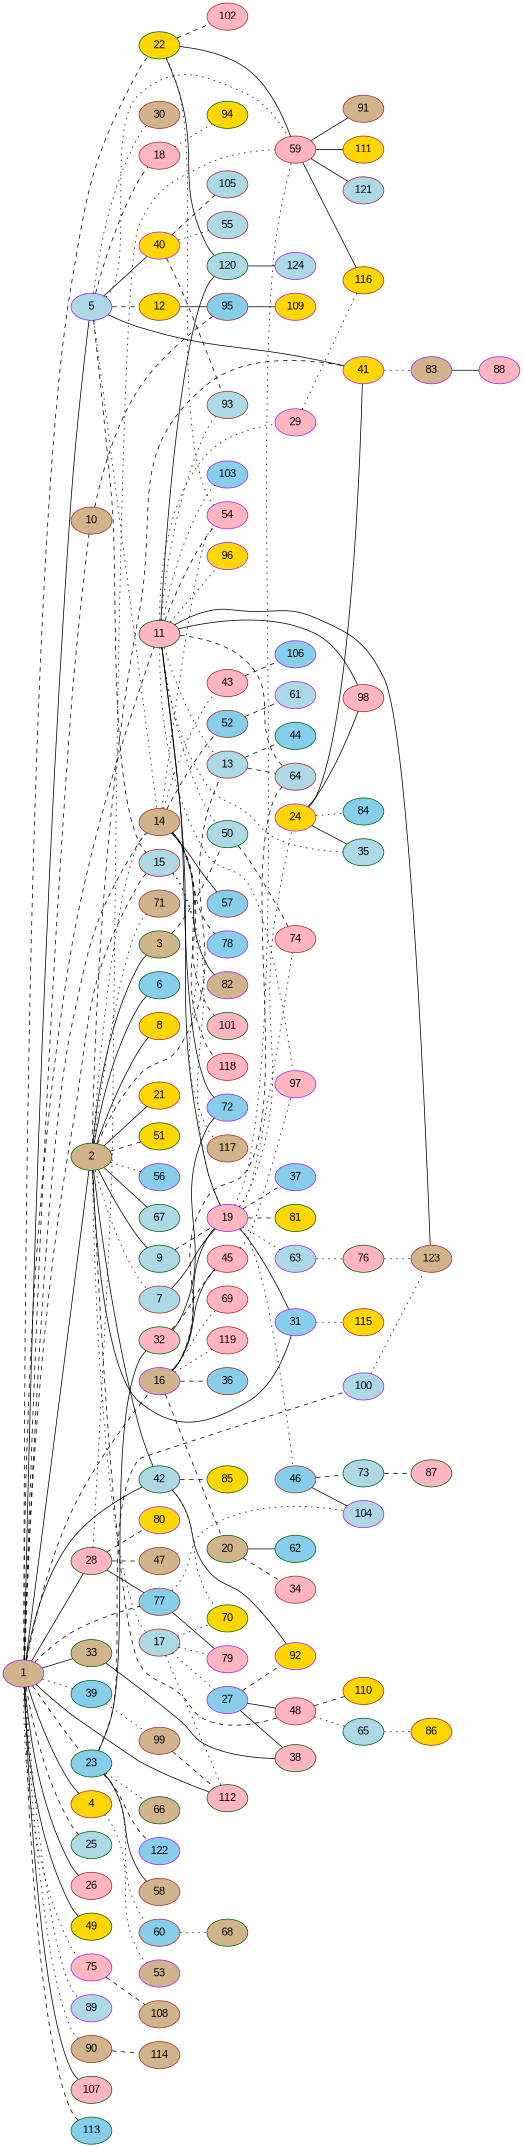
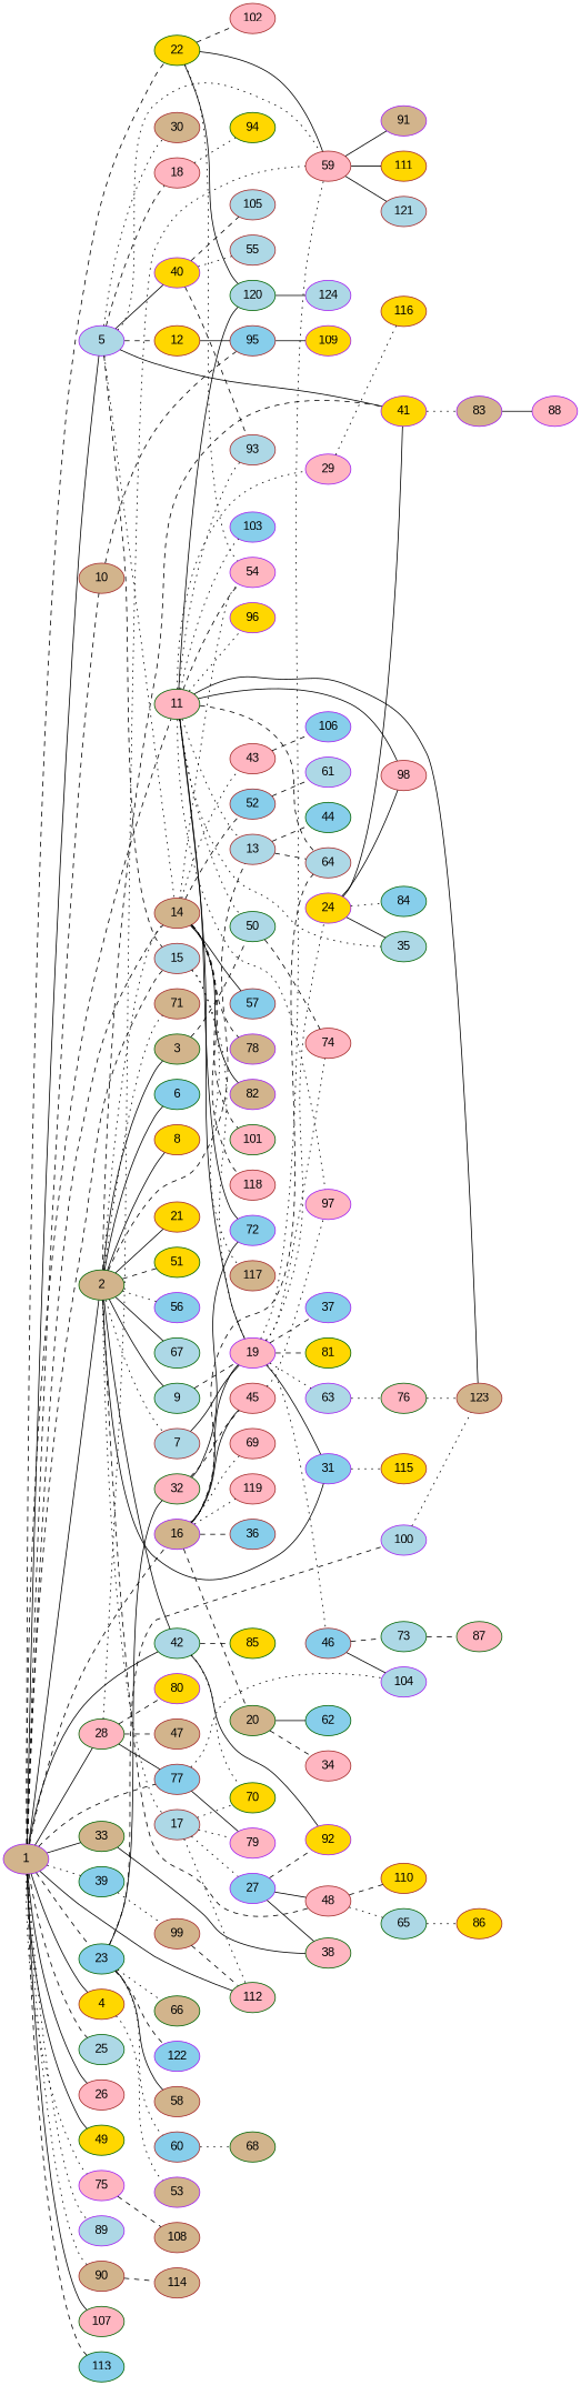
  graph {
    fontname="Liberation Sans"
    rankdir=LR
    node [color=brown fillcolor=lightpink fontname="Liberation Sans" style=filled]
    edge [fontname="Liberation Sans" style=dotted]
    1 [color=purple fillcolor=tan]
    2 [color=darkgreen fillcolor=tan]
    4 [fillcolor=gold]
    5 [color=purple fillcolor=lightblue]
    10 [fillcolor=tan]
    11 [color=darkgreen]
    14 [fillcolor=tan]
    15 [fillcolor=lightblue]
    16 [color=purple fillcolor=tan]
    22 [color=darkgreen fillcolor=gold]
    23 [color=darkgreen fillcolor=skyblue]
    25 [color=darkgreen fillcolor=lightblue]
    26
    28 [color=darkgreen]
    33 [color=darkgreen fillcolor=tan]
    39 [color=darkgreen fillcolor=skyblue]
    42 [color=darkgreen fillcolor=lightblue]
    49 [color=darkgreen fillcolor=gold]
    75 [color=purple]
    77 [fillcolor=skyblue]
    89 [color=purple fillcolor=lightblue]
    90 [fillcolor=tan]
    107 [color=darkgreen]
    112 [color=darkgreen]
    113 [color=darkgreen fillcolor=skyblue]
    3 [color=darkgreen fillcolor=tan]
    6 [color=darkgreen fillcolor=skyblue]
    7 [fillcolor=lightblue]
    8 [fillcolor=gold]
    9 [color=darkgreen fillcolor=lightblue]
    13 [fillcolor=lightblue]
    17 [fillcolor=lightblue]
    21 [fillcolor=gold]
    31 [color=purple fillcolor=skyblue]
    41 [color=purple fillcolor=gold]
    48
    51 [color=darkgreen fillcolor=gold]
    56 [color=purple fillcolor=skyblue]
    67 [color=darkgreen fillcolor=lightblue]
    71 [fillcolor=tan]
    53 [color=purple fillcolor=tan]
    12 [fillcolor=gold]
    18
    30 [fillcolor=tan]
    40 [color=purple fillcolor=gold]
    59
    95 [fillcolor=skyblue]
    50 [color=darkgreen fillcolor=lightblue]
    19 [color=purple]
    29 [color=purple]
    35 [color=darkgreen fillcolor=lightblue]
    54 [color=purple]
    64 [fillcolor=lightblue]
    72 [color=purple fillcolor=skyblue]
    93 [fillcolor=lightblue]
    96 [color=purple fillcolor=gold]
    97 [color=purple]
    98
    103 [color=purple fillcolor=skyblue]
    120 [color=darkgreen fillcolor=lightblue]
    123 [fillcolor=tan]
    43
    52 [fillcolor=skyblue]
    57 [fillcolor=skyblue]
-   78 [color=purple fillcolor=skyblue]
+   78 [color=purple fillcolor=tan]
    82 [color=purple fillcolor=tan]
    101 [color=darkgreen]
    118
    117 [fillcolor=tan]
    20 [color=darkgreen fillcolor=tan]
    36 [fillcolor=skyblue]
    45
    69
    119
    102
    32 [color=darkgreen]
    58 [fillcolor=tan]
    60 [fillcolor=skyblue]
    66 [color=darkgreen fillcolor=tan]
    100 [color=purple fillcolor=lightblue]
    122 [color=purple fillcolor=skyblue]
    47 [fillcolor=tan]
    80 [color=purple fillcolor=gold]
    38 [color=darkgreen]
    99 [fillcolor=tan]
    70 [color=darkgreen fillcolor=gold]
    92 [color=purple fillcolor=gold]
    85 [color=darkgreen fillcolor=gold]
    108 [fillcolor=tan]
    79 [color=purple]
    104 [color=purple fillcolor=lightblue]
    114 [fillcolor=tan]
    44 [color=darkgreen fillcolor=skyblue]
    27 [color=purple fillcolor=skyblue]
    115 [fillcolor=gold]
    83 [color=purple fillcolor=tan]
    65 [color=darkgreen fillcolor=lightblue]
    110 [fillcolor=gold]
    74
    94 [color=darkgreen fillcolor=gold]
    55 [fillcolor=lightblue]
    105 [fillcolor=lightblue]
    116 [fillcolor=gold]
-   91 [fillcolor=tan]
+   91 [color=purple fillcolor=tan]
    111 [fillcolor=gold]
    121 [fillcolor=lightblue]
    24 [color=purple fillcolor=gold]
    37 [color=purple fillcolor=skyblue]
    46 [fillcolor=skyblue]
    63 [color=purple fillcolor=lightblue]
    81 [color=darkgreen fillcolor=gold]
    109 [color=purple fillcolor=gold]
    124 [color=purple fillcolor=lightblue]
    106 [color=purple fillcolor=skyblue]
    61 [color=purple fillcolor=lightblue]
    34
    62 [color=darkgreen fillcolor=skyblue]
    84 [color=darkgreen fillcolor=skyblue]
    73 [color=darkgreen fillcolor=lightblue]
    76 [color=darkgreen]
    68 [color=darkgreen fillcolor=tan]
    88 [color=purple]
    87 [color=darkgreen]
    86 [fillcolor=gold]
    1 -- 2 [style=solid]
    1 -- 4 [style=solid]
    1 -- 5 [style=solid]
    1 -- 10 [style=dashed]
    1 -- 11 [style=dashed]
    1 -- 14 [style=dashed]
    1 -- 15 [style=dashed]
    1 -- 16 [style=dashed]
    1 -- 22 [style=dashed]
    1 -- 23 [style=dashed]
    1 -- 25 [style=dashed]
    1 -- 26 [style=solid]
    1 -- 28 [style=solid]
    1 -- 33 [style=solid]
    1 -- 39
    1 -- 42 [style=solid]
    1 -- 49 [style=solid]
    1 -- 75
    1 -- 77 [style=dashed]
    1 -- 89
    1 -- 90
    1 -- 107 [style=solid]
    1 -- 112 [style=solid]
    1 -- 113 [style=dashed]
    2 -- 14
    2 -- 42 [style=solid]
    2 -- 3 [style=solid]
    2 -- 6 [style=solid]
    2 -- 7
    2 -- 8 [style=solid]
    2 -- 9 [style=solid]
    2 -- 13 [style=dashed]
    2 -- 17
    2 -- 21 [style=solid]
    2 -- 31 [style=solid]
    2 -- 41 [style=dashed]
    2 -- 48 [style=dashed]
    2 -- 51 [style=dashed]
    2 -- 56
    2 -- 67 [style=solid]
    2 -- 71
    4 -- 53
    5 -- 14
    5 -- 15 [style=dashed]
    5 -- 41 [style=solid]
    5 -- 12 [style=dashed]
    5 -- 18 [style=dashed]
    5 -- 30
    5 -- 40 [style=solid]
    5 -- 59
    10 -- 95 [style=dashed]
    11 -- 13
    11 -- 50
    11 -- 19 [style=solid]
    11 -- 29
    11 -- 35
    11 -- 54 [style=dashed]
    11 -- 64 [style=dashed]
    11 -- 72 [style=solid]
    11 -- 93
    11 -- 96
    11 -- 97
    11 -- 98 [style=solid]
    11 -- 103
    11 -- 120 [style=solid]
    11 -- 123 [style=solid]
    14 -- 54
    14 -- 43
    14 -- 52 [style=dashed]
    14 -- 57 [style=solid]
    14 -- 78 [style=dashed]
    14 -- 82 [style=solid]
    14 -- 101 [style=dashed]
    14 -- 118 [style=dashed]
    15 -- 19
    15 -- 117
    16 -- 19 [style=solid]
    16 -- 64 [style=dashed]
    16 -- 20 [style=dashed]
    16 -- 36 [style=dashed]
    16 -- 45 [style=solid]
    16 -- 69
    16 -- 119
    22 -- 59 [style=solid]
    22 -- 54
    22 -- 120 [style=solid]
    22 -- 102 [style=dashed]
    23 -- 32 [style=solid]
    23 -- 58 [style=solid]
    23 -- 60
    23 -- 66
    23 -- 100 [style=dashed]
    23 -- 122 [style=dashed]
    28 -- 77 [style=solid]
    28 -- 59
    28 -- 47 [style=dashed]
    28 -- 80 [style=dashed]
    33 -- 38 [style=solid]
    39 -- 99
    42 -- 70
    42 -- 92 [style=solid]
    42 -- 85 [style=dashed]
    75 -- 108 [style=dashed]
    77 -- 79 [style=solid]
    77 -- 104
    90 -- 114 [style=dashed]
    3 -- 50 [style=dashed]
    7 -- 19 [style=solid]
    9 -- 19 [style=dashed]
    13 -- 64 [style=dashed]
    13 -- 44 [style=dashed]
    17 -- 112
    17 -- 70
    17 -- 79
    17 -- 27
    31 -- 115
    41 -- 83
    48 -- 65
    48 -- 110 [style=dashed]
    12 -- 95 [style=solid]
    18 -- 94
    40 -- 93 [style=dashed]
    40 -- 55
    40 -- 105 [style=dashed]
-   59 -- 116 [style=solid]
    59 -- 91 [style=solid]
    59 -- 111 [style=solid]
    59 -- 121 [style=solid]
    95 -- 109 [style=solid]
    50 -- 74 [style=dashed]
    19 -- 31 [style=solid]
    19 -- 59
    19 -- 74
    19 -- 24
    19 -- 37 [style=dashed]
    19 -- 46
    19 -- 63
    19 -- 81 [style=dashed]
    29 -- 116
    120 -- 124 [style=solid]
    43 -- 106 [style=dashed]
    52 -- 61 [style=dashed]
    20 -- 34 [style=dashed]
    20 -- 62 [style=solid]
    45 -- 97
    32 -- 72 [style=solid]
    32 -- 45 [style=dashed]
    60 -- 68
    100 -- 123
    99 -- 112 [style=dashed]
    27 -- 48 [style=solid]
    27 -- 38 [style=solid]
    27 -- 92 [style=dashed]
    83 -- 88 [style=solid]
    65 -- 86
    24 -- 41 [style=solid]
    24 -- 35 [style=solid]
    24 -- 98 [style=solid]
    24 -- 84
    46 -- 104 [style=solid]
    46 -- 73 [style=dashed]
    63 -- 76
    73 -- 87 [style=dashed]
    76 -- 123
  }
